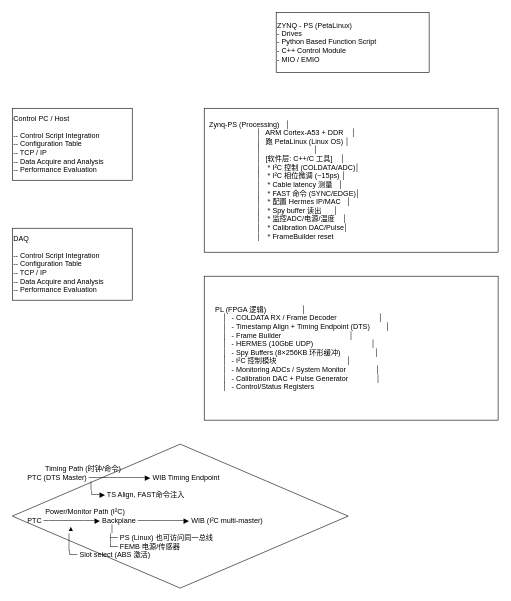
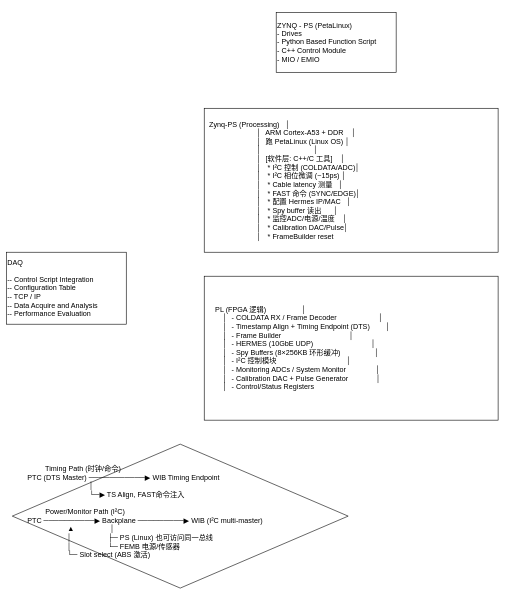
  <mxCell id="0" />
  <mxCell id="1" parent="0" />
- <mxCell id="2" value="Control PC / Host&lt;div&gt;&lt;br&gt;&lt;/div&gt;&lt;div&gt;-- Control Script Integration&lt;/div&gt;&lt;div&gt;-- Configuration Table&lt;/div&gt;&lt;div&gt;-- TCP / IP&lt;/div&gt;&lt;div&gt;-- Data Acquire and Analysis&lt;/div&gt;&lt;div&gt;-- Performance Evaluation&lt;/div&gt;" style="rounded=0;whiteSpace=wrap;html=1;align=left;" vertex="1" parent="1"><mxGeometry x="20" y="180" width="200" height="120" as="geometry" /></mxCell>
- <mxCell id="3" value="ZYNQ - PS (PetaLinux)&lt;div&gt;- Drives&lt;/div&gt;&lt;div&gt;- Python Based Function Script&lt;/div&gt;&lt;div&gt;- C++ Control Module&lt;/div&gt;&lt;div&gt;- MIO / EMIO&lt;/div&gt;" style="rounded=0;whiteSpace=wrap;html=1;align=left;" vertex="1" parent="1"><mxGeometry x="460" y="20" width="255" height="100" as="geometry" /></mxCell>
+ <mxCell id="3" value="ZYNQ - PS (PetaLinux)&lt;div&gt;- Drives&lt;/div&gt;&lt;div&gt;- Python Based Function Script&lt;/div&gt;&lt;div&gt;- C++ Control Module&lt;/div&gt;&lt;div&gt;- MIO / EMIO&lt;/div&gt;" style="rounded=0;whiteSpace=wrap;html=1;align=left;" vertex="1" parent="1"><mxGeometry x="460" y="20" width="200" height="100" as="geometry" /></mxCell>
  <mxCell id="4" value="&lt;div&gt;&lt;span style=&quot;font-size: 12px;&quot;&gt;&amp;nbsp; Zynq-PS (Processing)&amp;nbsp; &amp;nbsp;│&lt;/span&gt;&lt;/div&gt;&lt;div&gt;&lt;span style=&quot;font-size: 12px;&quot;&gt;&amp;nbsp; &amp;nbsp; &amp;nbsp; &amp;nbsp; &amp;nbsp; &amp;nbsp; &amp;nbsp; &amp;nbsp; &amp;nbsp; &amp;nbsp; &amp;nbsp; &amp;nbsp; &amp;nbsp; │&amp;nbsp; ARM Cortex-A53 + DDR&amp;nbsp; &amp;nbsp; │&lt;/span&gt;&lt;/div&gt;&lt;div&gt;&lt;span style=&quot;font-size: 12px;&quot;&gt;&amp;nbsp; &amp;nbsp; &amp;nbsp; &amp;nbsp; &amp;nbsp; &amp;nbsp; &amp;nbsp; &amp;nbsp; &amp;nbsp; &amp;nbsp; &amp;nbsp; &amp;nbsp; &amp;nbsp; │&amp;nbsp; 跑 PetaLinux (Linux OS) │&lt;/span&gt;&lt;/div&gt;&lt;div&gt;&lt;span style=&quot;font-size: 12px;&quot;&gt;&amp;nbsp; &amp;nbsp; &amp;nbsp; &amp;nbsp; &amp;nbsp; &amp;nbsp; &amp;nbsp; &amp;nbsp; &amp;nbsp; &amp;nbsp; &amp;nbsp; &amp;nbsp; &amp;nbsp; │&amp;nbsp; &amp;nbsp; &amp;nbsp; &amp;nbsp; &amp;nbsp; &amp;nbsp; &amp;nbsp; &amp;nbsp; &amp;nbsp; &amp;nbsp; &amp;nbsp; &amp;nbsp; &amp;nbsp; │&lt;/span&gt;&lt;/div&gt;&lt;div&gt;&lt;span style=&quot;font-size: 12px;&quot;&gt;&amp;nbsp; &amp;nbsp; &amp;nbsp; &amp;nbsp; &amp;nbsp; &amp;nbsp; &amp;nbsp; &amp;nbsp; &amp;nbsp; &amp;nbsp; &amp;nbsp; &amp;nbsp; &amp;nbsp; │&amp;nbsp; [软件层: C++/C 工具]&amp;nbsp; &amp;nbsp; │&lt;/span&gt;&lt;/div&gt;&lt;div&gt;&lt;span style=&quot;font-size: 12px;&quot;&gt;&amp;nbsp; &amp;nbsp; &amp;nbsp; &amp;nbsp; &amp;nbsp; &amp;nbsp; &amp;nbsp; &amp;nbsp; &amp;nbsp; &amp;nbsp; &amp;nbsp; &amp;nbsp; &amp;nbsp; │&amp;nbsp; &amp;nbsp;* I²C 控制 (COLDATA/ADC)│&lt;/span&gt;&lt;/div&gt;&lt;div&gt;&lt;span style=&quot;font-size: 12px;&quot;&gt;&amp;nbsp; &amp;nbsp; &amp;nbsp; &amp;nbsp; &amp;nbsp; &amp;nbsp; &amp;nbsp; &amp;nbsp; &amp;nbsp; &amp;nbsp; &amp;nbsp; &amp;nbsp; &amp;nbsp; │&amp;nbsp; &amp;nbsp;* I²C 相位微调 (~15ps) │&lt;/span&gt;&lt;/div&gt;&lt;div&gt;&lt;span style=&quot;font-size: 12px;&quot;&gt;&amp;nbsp; &amp;nbsp; &amp;nbsp; &amp;nbsp; &amp;nbsp; &amp;nbsp; &amp;nbsp; &amp;nbsp; &amp;nbsp; &amp;nbsp; &amp;nbsp; &amp;nbsp; &amp;nbsp; │&amp;nbsp; &amp;nbsp;* Cable latency 测量&amp;nbsp; &amp;nbsp;│&lt;/span&gt;&lt;/div&gt;&lt;div&gt;&lt;span style=&quot;font-size: 12px;&quot;&gt;&amp;nbsp; &amp;nbsp; &amp;nbsp; &amp;nbsp; &amp;nbsp; &amp;nbsp; &amp;nbsp; &amp;nbsp; &amp;nbsp; &amp;nbsp; &amp;nbsp; &amp;nbsp; &amp;nbsp; │&amp;nbsp; &amp;nbsp;* FAST 命令 (SYNC/EDGE)│&lt;/span&gt;&lt;/div&gt;&lt;div&gt;&lt;span style=&quot;font-size: 12px;&quot;&gt;&amp;nbsp; &amp;nbsp; &amp;nbsp; &amp;nbsp; &amp;nbsp; &amp;nbsp; &amp;nbsp; &amp;nbsp; &amp;nbsp; &amp;nbsp; &amp;nbsp; &amp;nbsp; &amp;nbsp; │&amp;nbsp; &amp;nbsp;* 配置 Hermes IP/MAC&amp;nbsp; &amp;nbsp;│&lt;/span&gt;&lt;/div&gt;&lt;div&gt;&lt;span style=&quot;font-size: 12px;&quot;&gt;&amp;nbsp; &amp;nbsp; &amp;nbsp; &amp;nbsp; &amp;nbsp; &amp;nbsp; &amp;nbsp; &amp;nbsp; &amp;nbsp; &amp;nbsp; &amp;nbsp; &amp;nbsp; &amp;nbsp; │&amp;nbsp; &amp;nbsp;* Spy buffer 读出&amp;nbsp; &amp;nbsp; &amp;nbsp; │&lt;/span&gt;&lt;/div&gt;&lt;div&gt;&lt;span style=&quot;font-size: 12px;&quot;&gt;&amp;nbsp; &amp;nbsp; &amp;nbsp; &amp;nbsp; &amp;nbsp; &amp;nbsp; &amp;nbsp; &amp;nbsp; &amp;nbsp; &amp;nbsp; &amp;nbsp; &amp;nbsp; &amp;nbsp; │&amp;nbsp; &amp;nbsp;* 监控ADC/电源/温度&amp;nbsp; &amp;nbsp; │&lt;/span&gt;&lt;/div&gt;&lt;div&gt;&lt;span style=&quot;font-size: 12px;&quot;&gt;&amp;nbsp; &amp;nbsp; &amp;nbsp; &amp;nbsp; &amp;nbsp; &amp;nbsp; &amp;nbsp; &amp;nbsp; &amp;nbsp; &amp;nbsp; &amp;nbsp; &amp;nbsp; &amp;nbsp; │&amp;nbsp; &amp;nbsp;* Calibration DAC/Pulse│&lt;/span&gt;&lt;/div&gt;&lt;div&gt;&lt;span style=&quot;font-size: 12px;&quot;&gt;&amp;nbsp; &amp;nbsp; &amp;nbsp; &amp;nbsp; &amp;nbsp; &amp;nbsp; &amp;nbsp; &amp;nbsp; &amp;nbsp; &amp;nbsp; &amp;nbsp; &amp;nbsp; &amp;nbsp; │&amp;nbsp; &amp;nbsp;* FrameBuilder reset&amp;nbsp;&lt;/span&gt;&lt;/div&gt;" style="rounded=0;whiteSpace=wrap;html=1;align=left;" vertex="1" parent="1"><mxGeometry x="340" y="180" width="490" height="240" as="geometry" /></mxCell>
  <mxCell id="5" value="&lt;div&gt;&lt;span style=&quot;font-size: 12px;&quot;&gt;&amp;nbsp; &amp;nbsp; &amp;nbsp;PL (FPGA 逻辑)&amp;nbsp; &amp;nbsp; &amp;nbsp; &amp;nbsp; &amp;nbsp; &amp;nbsp; &amp;nbsp; &amp;nbsp; &amp;nbsp; │&lt;/span&gt;&lt;/div&gt;&lt;div&gt;&lt;span style=&quot;font-size: 12px;&quot;&gt;&amp;nbsp; &amp;nbsp; &amp;nbsp; &amp;nbsp; &amp;nbsp;│&amp;nbsp; - COLDATA RX / Frame Decoder&amp;nbsp; &amp;nbsp; &amp;nbsp; &amp;nbsp; &amp;nbsp; &amp;nbsp; &amp;nbsp; &amp;nbsp; &amp;nbsp; &amp;nbsp; &amp;nbsp;│&lt;/span&gt;&lt;/div&gt;&lt;div&gt;&lt;span style=&quot;font-size: 12px;&quot;&gt;&amp;nbsp; &amp;nbsp; &amp;nbsp; &amp;nbsp; &amp;nbsp;│&amp;nbsp; - Timestamp Align + Timing Endpoint (DTS)&amp;nbsp; &amp;nbsp; &amp;nbsp; &amp;nbsp; │&lt;/span&gt;&lt;/div&gt;&lt;div&gt;&lt;span style=&quot;font-size: 12px;&quot;&gt;&amp;nbsp; &amp;nbsp; &amp;nbsp; &amp;nbsp; &amp;nbsp;│&amp;nbsp; - Frame Builder&amp;nbsp; &amp;nbsp; &amp;nbsp; &amp;nbsp; &amp;nbsp; &amp;nbsp; &amp;nbsp; &amp;nbsp; &amp;nbsp; &amp;nbsp; &amp;nbsp; &amp;nbsp; &amp;nbsp; &amp;nbsp; &amp;nbsp; &amp;nbsp; &amp;nbsp; │&lt;/span&gt;&lt;/div&gt;&lt;div&gt;&lt;span style=&quot;font-size: 12px;&quot;&gt;&amp;nbsp; &amp;nbsp; &amp;nbsp; &amp;nbsp; &amp;nbsp;│&amp;nbsp; - HERMES (10GbE UDP)&amp;nbsp; &amp;nbsp; &amp;nbsp; &amp;nbsp; &amp;nbsp; &amp;nbsp; &amp;nbsp; &amp;nbsp; &amp;nbsp; &amp;nbsp; &amp;nbsp; &amp;nbsp; &amp;nbsp; &amp;nbsp; &amp;nbsp;│&lt;/span&gt;&lt;/div&gt;&lt;div&gt;&lt;span style=&quot;font-size: 12px;&quot;&gt;&amp;nbsp; &amp;nbsp; &amp;nbsp; &amp;nbsp; &amp;nbsp;│&amp;nbsp; - Spy Buffers (8×256KB 环形缓冲)&amp;nbsp; &amp;nbsp; &amp;nbsp; &amp;nbsp; &amp;nbsp; &amp;nbsp; &amp;nbsp; &amp;nbsp; &amp;nbsp;│&lt;/span&gt;&lt;/div&gt;&lt;div&gt;&lt;span style=&quot;font-size: 12px;&quot;&gt;&amp;nbsp; &amp;nbsp; &amp;nbsp; &amp;nbsp; &amp;nbsp;│&amp;nbsp; - I²C 控制模块&amp;nbsp; &amp;nbsp; &amp;nbsp; &amp;nbsp; &amp;nbsp; &amp;nbsp; &amp;nbsp; &amp;nbsp; &amp;nbsp; &amp;nbsp; &amp;nbsp; &amp;nbsp; &amp;nbsp; &amp;nbsp; &amp;nbsp; &amp;nbsp; &amp;nbsp; &amp;nbsp;│&lt;/span&gt;&lt;/div&gt;&lt;div&gt;&lt;span style=&quot;font-size: 12px;&quot;&gt;&amp;nbsp; &amp;nbsp; &amp;nbsp; &amp;nbsp; &amp;nbsp;│&amp;nbsp; - Monitoring ADCs / System Monitor&amp;nbsp; &amp;nbsp; &amp;nbsp; &amp;nbsp; &amp;nbsp; &amp;nbsp; &amp;nbsp; &amp;nbsp;│&lt;/span&gt;&lt;/div&gt;&lt;div&gt;&lt;span style=&quot;font-size: 12px;&quot;&gt;&amp;nbsp; &amp;nbsp; &amp;nbsp; &amp;nbsp; &amp;nbsp;│&amp;nbsp; - Calibration DAC + Pulse Generator&amp;nbsp; &amp;nbsp; &amp;nbsp; &amp;nbsp; &amp;nbsp; &amp;nbsp; &amp;nbsp; │&lt;/span&gt;&lt;/div&gt;&lt;div&gt;&lt;span style=&quot;font-size: 12px;&quot;&gt;&amp;nbsp; &amp;nbsp; &amp;nbsp; &amp;nbsp; &amp;nbsp;│&amp;nbsp; - Control/Status Registers&lt;/span&gt;&lt;/div&gt;" style="rounded=0;whiteSpace=wrap;html=1;align=left;" vertex="1" parent="1"><mxGeometry x="340" y="460" width="490" height="240" as="geometry" /></mxCell>
- <mxCell id="6" value="DAQ&lt;div&gt;&lt;br&gt;&lt;/div&gt;&lt;div&gt;-- Control Script Integration&lt;/div&gt;&lt;div&gt;-- Configuration Table&lt;/div&gt;&lt;div&gt;-- TCP / IP&lt;/div&gt;&lt;div&gt;-- Data Acquire and Analysis&lt;/div&gt;&lt;div&gt;-- Performance Evaluation&lt;/div&gt;" style="rounded=0;whiteSpace=wrap;html=1;align=left;" vertex="1" parent="1"><mxGeometry x="20" y="380" width="200" height="120" as="geometry" /></mxCell>
+ <mxCell id="6" value="DAQ&lt;div&gt;&lt;br&gt;&lt;/div&gt;&lt;div&gt;-- Control Script Integration&lt;/div&gt;&lt;div&gt;-- Configuration Table&lt;/div&gt;&lt;div&gt;-- TCP / IP&lt;/div&gt;&lt;div&gt;-- Data Acquire and Analysis&lt;/div&gt;&lt;div&gt;-- Performance Evaluation&lt;/div&gt;" style="rounded=0;whiteSpace=wrap;html=1;align=left;" vertex="1" parent="1"><mxGeometry x="10" y="420" width="200" height="120" as="geometry" /></mxCell>
  <mxCell id="7" value="&lt;div&gt;&lt;span style=&quot;font-size: 12px;&quot;&gt;&amp;nbsp; &amp;nbsp; &amp;nbsp; &amp;nbsp; &amp;nbsp; &amp;nbsp; &amp;nbsp; &amp;nbsp; Timing Path (时钟/命令)&lt;/span&gt;&lt;/div&gt;&lt;div&gt;&lt;span style=&quot;font-size: 12px;&quot;&gt;&amp;nbsp; &amp;nbsp; &amp;nbsp; &amp;nbsp;PTC (DTS Master) ───────────▶ WIB Timing Endpoint&lt;/span&gt;&lt;/div&gt;&lt;div&gt;&lt;span style=&quot;font-size: 12px;&quot;&gt;&amp;nbsp; &amp;nbsp; &amp;nbsp; &amp;nbsp; &amp;nbsp; &amp;nbsp; &amp;nbsp; &amp;nbsp; &amp;nbsp; &amp;nbsp; &amp;nbsp; &amp;nbsp; &amp;nbsp; &amp;nbsp; &amp;nbsp; &amp;nbsp; &amp;nbsp; &amp;nbsp; &amp;nbsp; │&lt;/span&gt;&lt;/div&gt;&lt;div&gt;&lt;span style=&quot;font-size: 12px;&quot;&gt;&amp;nbsp; &amp;nbsp; &amp;nbsp; &amp;nbsp; &amp;nbsp; &amp;nbsp; &amp;nbsp; &amp;nbsp; &amp;nbsp; &amp;nbsp; &amp;nbsp; &amp;nbsp; &amp;nbsp; &amp;nbsp; &amp;nbsp; &amp;nbsp; &amp;nbsp; &amp;nbsp; &amp;nbsp; └─▶ TS Align, FAST命令注入&lt;/span&gt;&lt;/div&gt;&lt;div&gt;&lt;span style=&quot;font-size: 12px;&quot;&gt;&lt;br&gt;&lt;/span&gt;&lt;/div&gt;&lt;div&gt;&lt;span style=&quot;font-size: 12px;&quot;&gt;&amp;nbsp; &amp;nbsp; &amp;nbsp; &amp;nbsp; &amp;nbsp; &amp;nbsp; &amp;nbsp; &amp;nbsp; Power/Monitor Path (I²C)&lt;/span&gt;&lt;/div&gt;&lt;div&gt;&lt;span style=&quot;font-size: 12px;&quot;&gt;&amp;nbsp; &amp;nbsp; &amp;nbsp; &amp;nbsp;PTC ──────────▶ Backplane ─────────▶ WIB (I²C multi-master)&lt;/span&gt;&lt;/div&gt;&lt;div&gt;&lt;span style=&quot;font-size: 12px;&quot;&gt;&amp;nbsp; &amp;nbsp; &amp;nbsp; &amp;nbsp; &amp;nbsp; &amp;nbsp; &amp;nbsp; &amp;nbsp; &amp;nbsp; &amp;nbsp; &amp;nbsp; &amp;nbsp; &amp;nbsp; &amp;nbsp;▲&amp;nbsp; &amp;nbsp; &amp;nbsp; &amp;nbsp; &amp;nbsp; &amp;nbsp; &amp;nbsp; &amp;nbsp; &amp;nbsp; │&lt;/span&gt;&lt;/div&gt;&lt;div&gt;&lt;span style=&quot;font-size: 12px;&quot;&gt;&amp;nbsp; &amp;nbsp; &amp;nbsp; &amp;nbsp; &amp;nbsp; &amp;nbsp; &amp;nbsp; &amp;nbsp; &amp;nbsp; &amp;nbsp; &amp;nbsp; &amp;nbsp; &amp;nbsp; &amp;nbsp;│&amp;nbsp; &amp;nbsp; &amp;nbsp; &amp;nbsp; &amp;nbsp; &amp;nbsp; &amp;nbsp; &amp;nbsp; &amp;nbsp; ├─ PS (Linux) 也可访问同一总线&lt;/span&gt;&lt;/div&gt;&lt;div&gt;&lt;span style=&quot;font-size: 12px;&quot;&gt;&amp;nbsp; &amp;nbsp; &amp;nbsp; &amp;nbsp; &amp;nbsp; &amp;nbsp; &amp;nbsp; &amp;nbsp; &amp;nbsp; &amp;nbsp; &amp;nbsp; &amp;nbsp; &amp;nbsp; &amp;nbsp;│&amp;nbsp; &amp;nbsp; &amp;nbsp; &amp;nbsp; &amp;nbsp; &amp;nbsp; &amp;nbsp; &amp;nbsp; &amp;nbsp; └─ FEMB 电源/传感器&lt;/span&gt;&lt;/div&gt;&lt;div&gt;&lt;span style=&quot;font-size: 12px;&quot;&gt;&amp;nbsp; &amp;nbsp; &amp;nbsp; &amp;nbsp; &amp;nbsp; &amp;nbsp; &amp;nbsp; &amp;nbsp; &amp;nbsp; &amp;nbsp; &amp;nbsp; &amp;nbsp; &amp;nbsp; &amp;nbsp;└─ Slot select (ABS 激活)&lt;/span&gt;&lt;/div&gt;&lt;div&gt;&lt;br&gt;&lt;/div&gt;" style="rhombus;whiteSpace=wrap;html=1;align=left;" vertex="1" parent="1"><mxGeometry x="20" y="740" width="560" height="240" as="geometry" /></mxCell>
